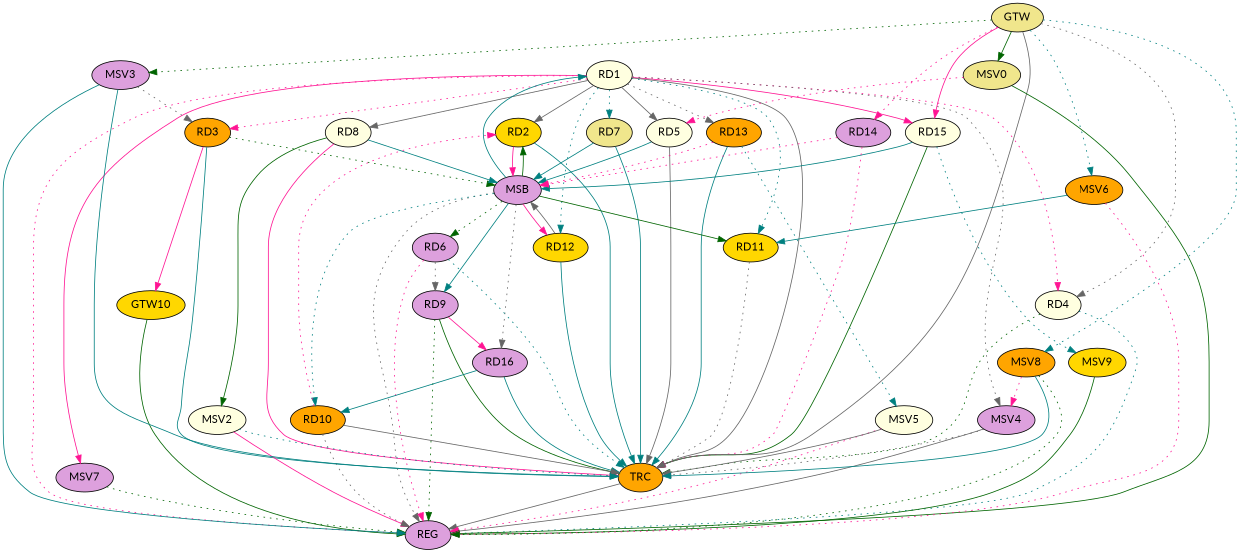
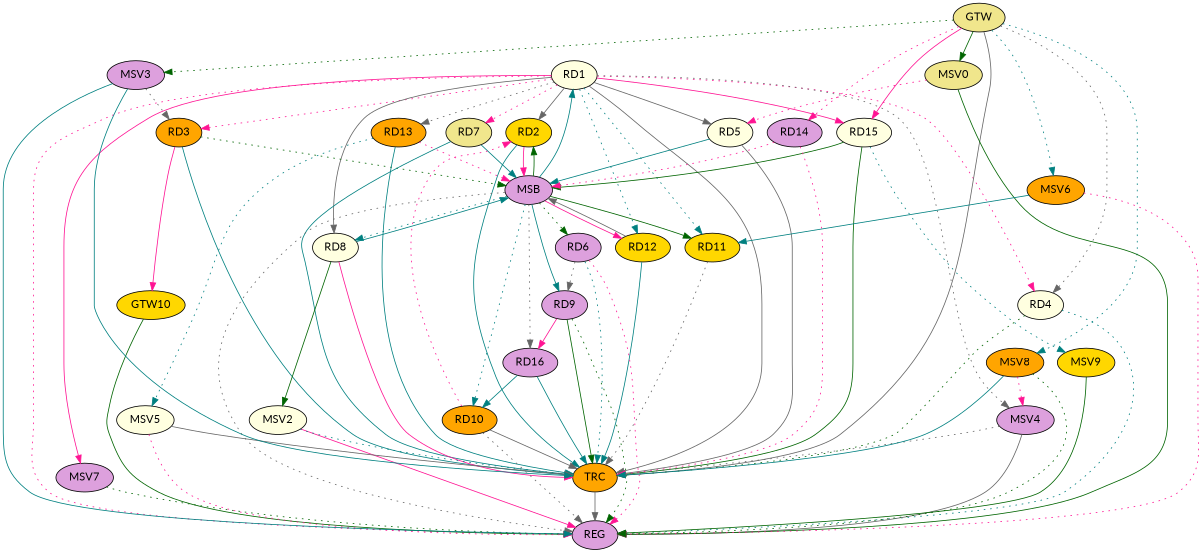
  strict digraph {
    fontname=Lato
    node [fillcolor=plum fontname=Lato style=filled]
    edge [color=teal fontname=Lato style=solid]
    n1 [fillcolor=lightyellow label=RD1]
    n2 [fillcolor=gold label=RD2]
    n3 [fillcolor=orange label=RD3]
    n4 [fillcolor=lightyellow label=RD4]
    n5 [fillcolor=lightyellow label=RD5]
    n6 [fillcolor=khaki label=RD7]
    n7 [fillcolor=lightyellow label=RD8]
    n8 [fillcolor=gold label=RD11]
    n9 [fillcolor=gold label=RD12]
    n10 [fillcolor=orange label=RD13]
    n11 [fillcolor=lightyellow label=RD15]
    n12 [label=REG]
    n13 [fillcolor=orange label=TRC]
    n14 [label=MSV4]
    n15 [label=MSV7]
    n16 [label=MSB]
    n17 [fillcolor=gold label=GTW10]
    n18 [fillcolor=lightyellow label=MSV2]
    n19 [fillcolor=lightyellow label=MSV5]
    n20 [fillcolor=gold label=MSV9]
    n21 [label=RD6]
    n22 [label=RD9]
    n23 [label=RD16]
    n24 [fillcolor=orange label=RD10]
    n25 [label=RD14]
    n26 [fillcolor=khaki label=GTW]
    n27 [fillcolor=khaki label=MSV0]
    n28 [label=MSV3]
    n29 [fillcolor=orange label=MSV6]
    n30 [fillcolor=orange label=MSV8]
    n1 -> n2 [color=gray40]
    n1 -> n3 [color=deeppink style=dotted]
    n1 -> n4 [color=deeppink style=dotted]
    n1 -> n5 [color=gray40]
-   n1 -> n6 [style=dotted]
+   n1 -> n6 [color=deeppink style=dotted]
    n1 -> n7 [color=gray40]
    n1 -> n8 [style=dotted]
    n1 -> n9 [style=dotted]
    n1 -> n10 [color=gray40 style=dotted]
    n1 -> n11 [color=deeppink]
    n1 -> n12 [color=deeppink style=dotted]
    n1 -> n13 [color=gray40]
    n1 -> n14 [color=gray40 style=dotted]
    n1 -> n15 [color=deeppink]
    n2 -> n13
    n2 -> n16 [color=deeppink]
    n3 -> n13
    n3 -> n16 [color=darkgreen style=dotted]
    n3 -> n17 [color=deeppink]
    n4 -> n12 [style=dotted]
    n4 -> n13 [color=darkgreen style=dotted]
    n5 -> n13 [color=gray40]
    n5 -> n16
    n6 -> n13
    n6 -> n16
    n7 -> n13 [color=deeppink]
    n7 -> n16
    n7 -> n18 [color=darkgreen]
    n8 -> n13 [color=gray40 style=dotted]
    n9 -> n13
    n9 -> n16 [color=gray40]
    n10 -> n13
    n10 -> n16 [color=deeppink style=dotted]
    n10 -> n19 [style=dotted]
    n11 -> n13 [color=darkgreen]
-   n11 -> n16
+   n11 -> n16 [color=darkgreen]
    n11 -> n20 [style=dotted]
    n13 -> n12 [color=gray40]
    n14 -> n12 [color=gray40]
    n14 -> n13 [color=gray40 style=dotted]
    n15 -> n12 [color=darkgreen style=dotted]
    n16 -> n1
    n16 -> n2 [color=darkgreen]
+   n16 -> n7 [style=dotted]
    n16 -> n8 [color=darkgreen]
    n16 -> n9 [color=deeppink]
    n16 -> n12 [color=gray40 style=dotted]
    n16 -> n21 [color=darkgreen style=dotted]
    n16 -> n22
    n16 -> n23 [color=gray40 style=dotted]
    n16 -> n24 [style=dotted]
    n17 -> n12 [color=darkgreen]
    n18 -> n12 [color=deeppink]
    n18 -> n13 [style=dotted]
    n19 -> n12 [color=deeppink style=dotted]
    n19 -> n13 [color=gray40]
    n20 -> n12 [color=darkgreen]
    n21 -> n12 [color=deeppink style=dotted]
    n21 -> n13 [style=dotted]
    n21 -> n22 [color=gray40 style=dotted]
    n22 -> n12 [color=darkgreen style=dotted]
    n22 -> n13 [color=darkgreen]
    n22 -> n23 [color=deeppink]
    n23 -> n13
    n23 -> n24
    n24 -> n2 [color=deeppink style=dotted]
    n24 -> n12 [color=gray40 style=dotted]
    n24 -> n13 [color=gray40]
    n25 -> n13 [color=deeppink style=dotted]
    n25 -> n16 [color=deeppink style=dotted]
    n26 -> n4 [color=gray40 style=dotted]
    n26 -> n11 [color=deeppink]
    n26 -> n13 [color=gray40]
    n26 -> n25 [color=deeppink style=dotted]
    n26 -> n27 [color=darkgreen]
    n26 -> n28 [color=darkgreen style=dotted]
    n26 -> n29 [style=dotted]
    n26 -> n30 [style=dotted]
    n27 -> n5 [color=deeppink style=dotted]
    n27 -> n12 [color=darkgreen]
    n28 -> n3 [color=gray40 style=dotted]
    n28 -> n12
    n28 -> n13
    n29 -> n8
    n29 -> n12 [color=deeppink style=dotted]
    n30 -> n12 [color=darkgreen style=dotted]
    n30 -> n13
    n30 -> n14 [color=deeppink style=dotted]
  }
